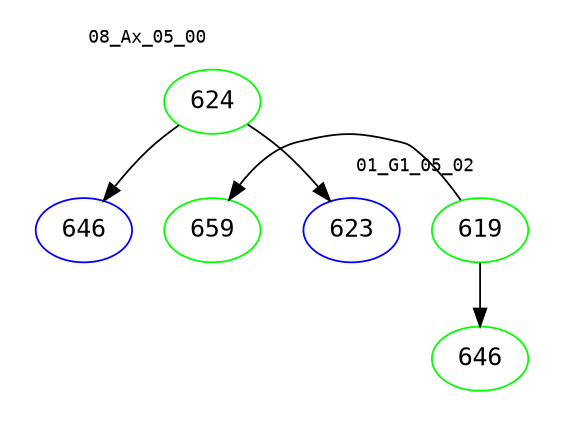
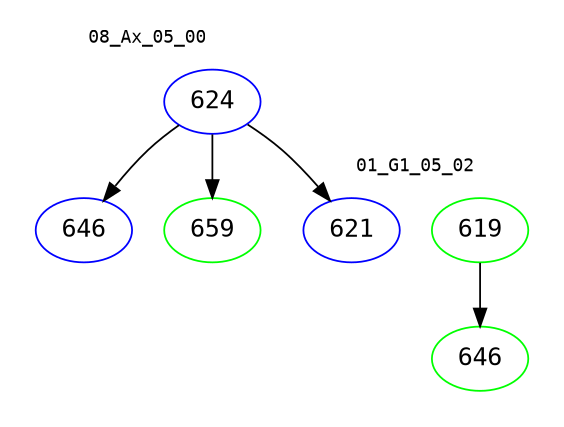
  digraph {
    fontname="DejaVu Sans Mono"
    node [color=green fontname="DejaVu Sans Mono"]
    edge [color=black fontname="DejaVu Sans Mono"]
-   n1 [label=624]
+   n1 [color=blue label=624]
    n2 [color=blue label=646]
    n3 [label=659]
    n4 [label=619]
    n5 [label=646]
-   n6 [color=blue label=623]
+   n6 [color=blue label=621]
    subgraph cluster_1 {
      color=white
      fontsize=10
      label="08_Ax_05_00"
      n1
      n2
      n3
    }
    subgraph cluster_2 {
      color=white
      fontsize=10
      label="01_G1_05_02"
      n4
      n5
      n6
    }
    n1 -> n2
-   n4 -> n3
+   n1 -> n3
    n1 -> n6
    n4 -> n5
  }
